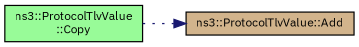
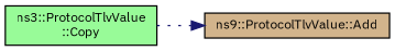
  digraph {
    rankdir=LR
    fontname="IBM Plex Sans"
    node [color=black fontname="IBM Plex Sans" fontsize=10 shape=record style=filled]
    n1 [fillcolor=palegreen fontcolor=black height=0.2 label="ns3::ProtocolTlvValue\l::Copy" width=0.4]
-   n2 [fillcolor=tan height=0.2 label="ns3::ProtocolTlvValue::Add" width=0.4]
+   n2 [fillcolor=tan height=0.2 label="ns9::ProtocolTlvValue::Add" width=0.4]
    n1 -> n2 [color=midnightblue fontname="IBM Plex Sans" fontsize=10 labelfontname=Helvetica labelfontsize=10 style=dotted]
  }
